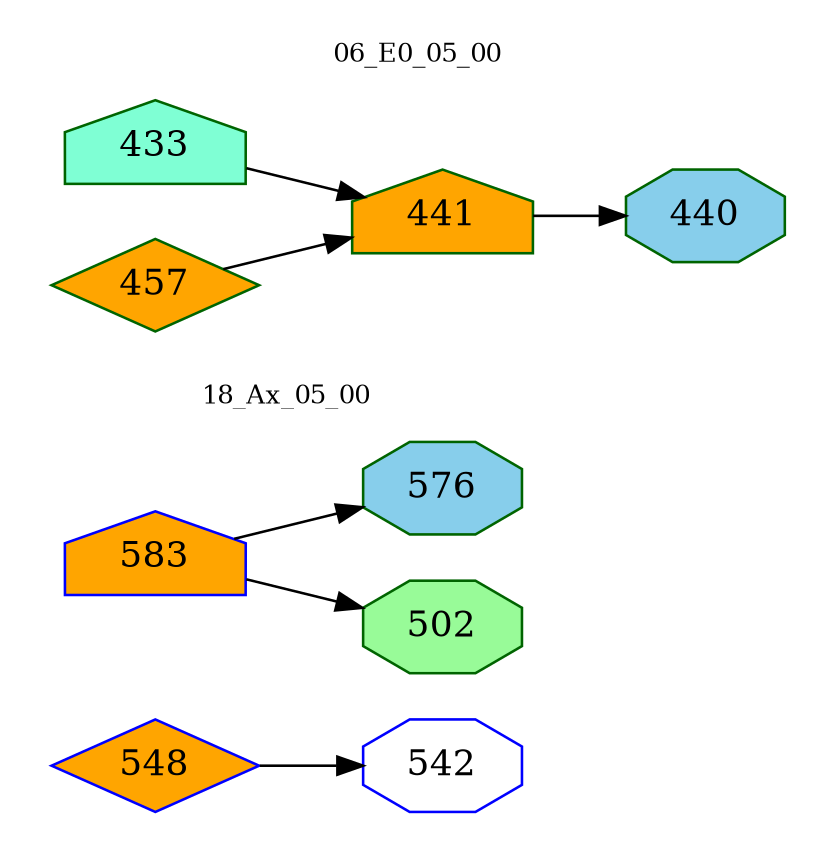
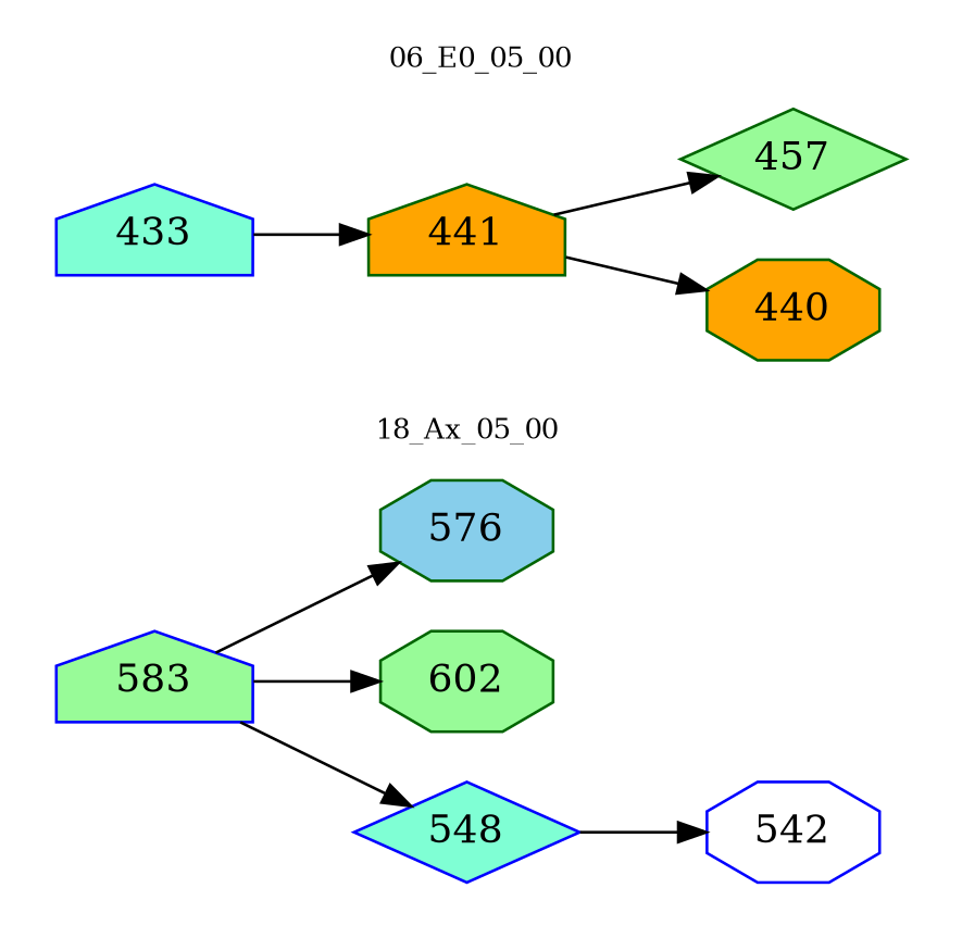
  digraph {
    rankdir=LR
    node [color=darkgreen fillcolor=palegreen shape=octagon style=filled]
    edge [color=black]
-   n1 [color=blue fillcolor=orange label=583 shape=house]
-   n2 [color=blue fillcolor=orange label=548 shape=diamond]
-   n3 [label=502]
+   n1 [color=blue label=583 shape=house]
+   n2 [color=blue fillcolor=aquamarine label=548 shape=diamond]
+   n3 [label=602]
    n4 [fillcolor=skyblue label=576]
    n5 [color=blue fillcolor=white label=542]
-   n6 [fillcolor=aquamarine label=433 shape=house]
-   n7 [fillcolor=skyblue label=440]
+   n6 [color=blue fillcolor=aquamarine label=433 shape=house]
+   n7 [fillcolor=orange label=440]
    n8 [fillcolor=orange label=441 shape=house]
-   n9 [fillcolor=orange label=457 shape=diamond]
+   n9 [label=457 shape=diamond]
    subgraph cluster_1 {
      color=white
      fontsize=10
      label="18_Ax_05_00"
      n1
      n2
      n3
      n4
      n5
    }
    subgraph cluster_2 {
      color=white
      fontsize=10
      label="06_E0_05_00"
      n6
      n7
      n8
      n9
    }
+   n1 -> n2
    n1 -> n3
    n1 -> n4
    n2 -> n5
    n6 -> n8
    n8 -> n7
-   n9 -> n8
+   n8 -> n9
  }
